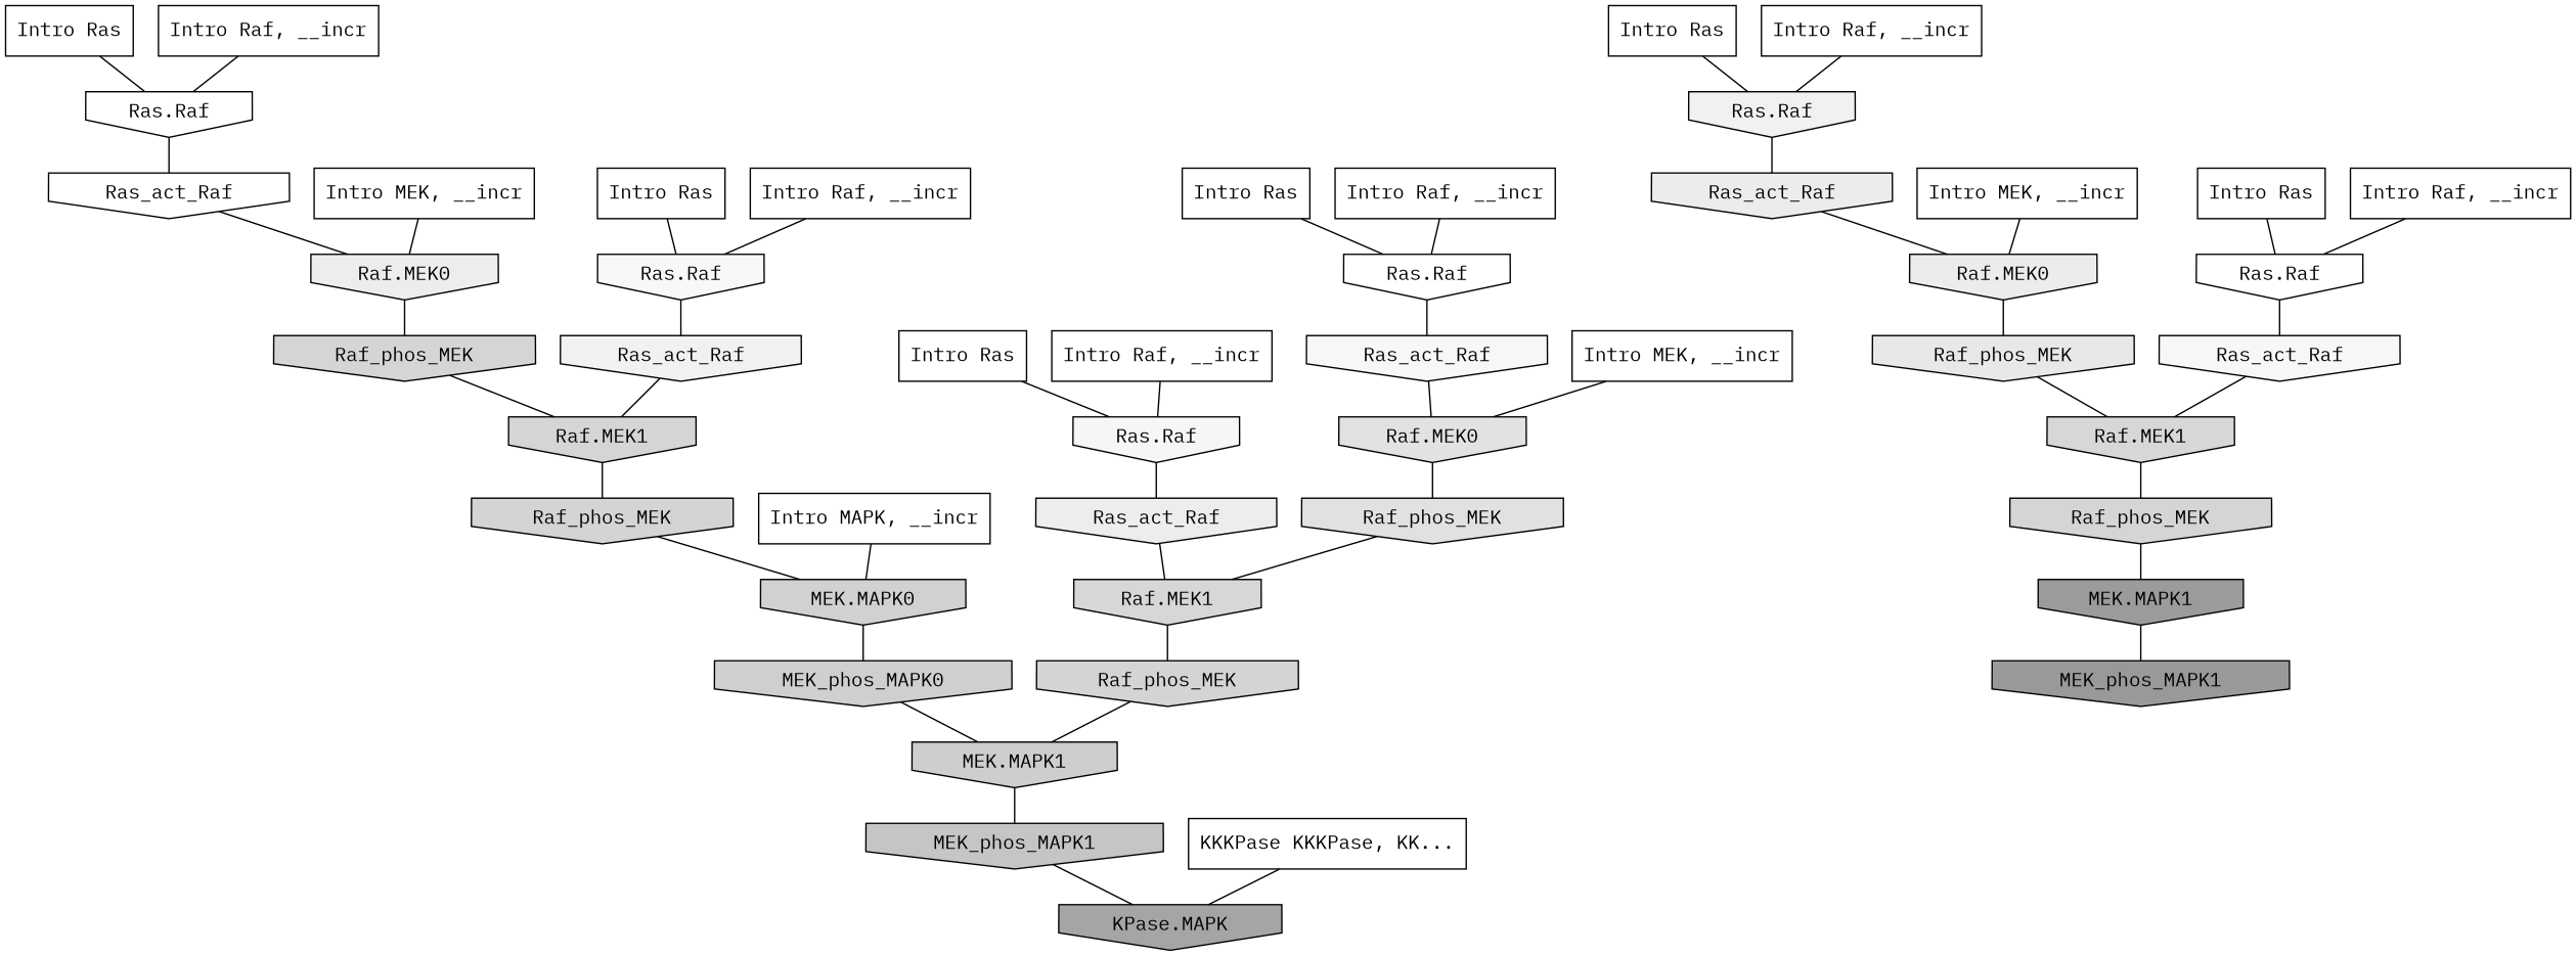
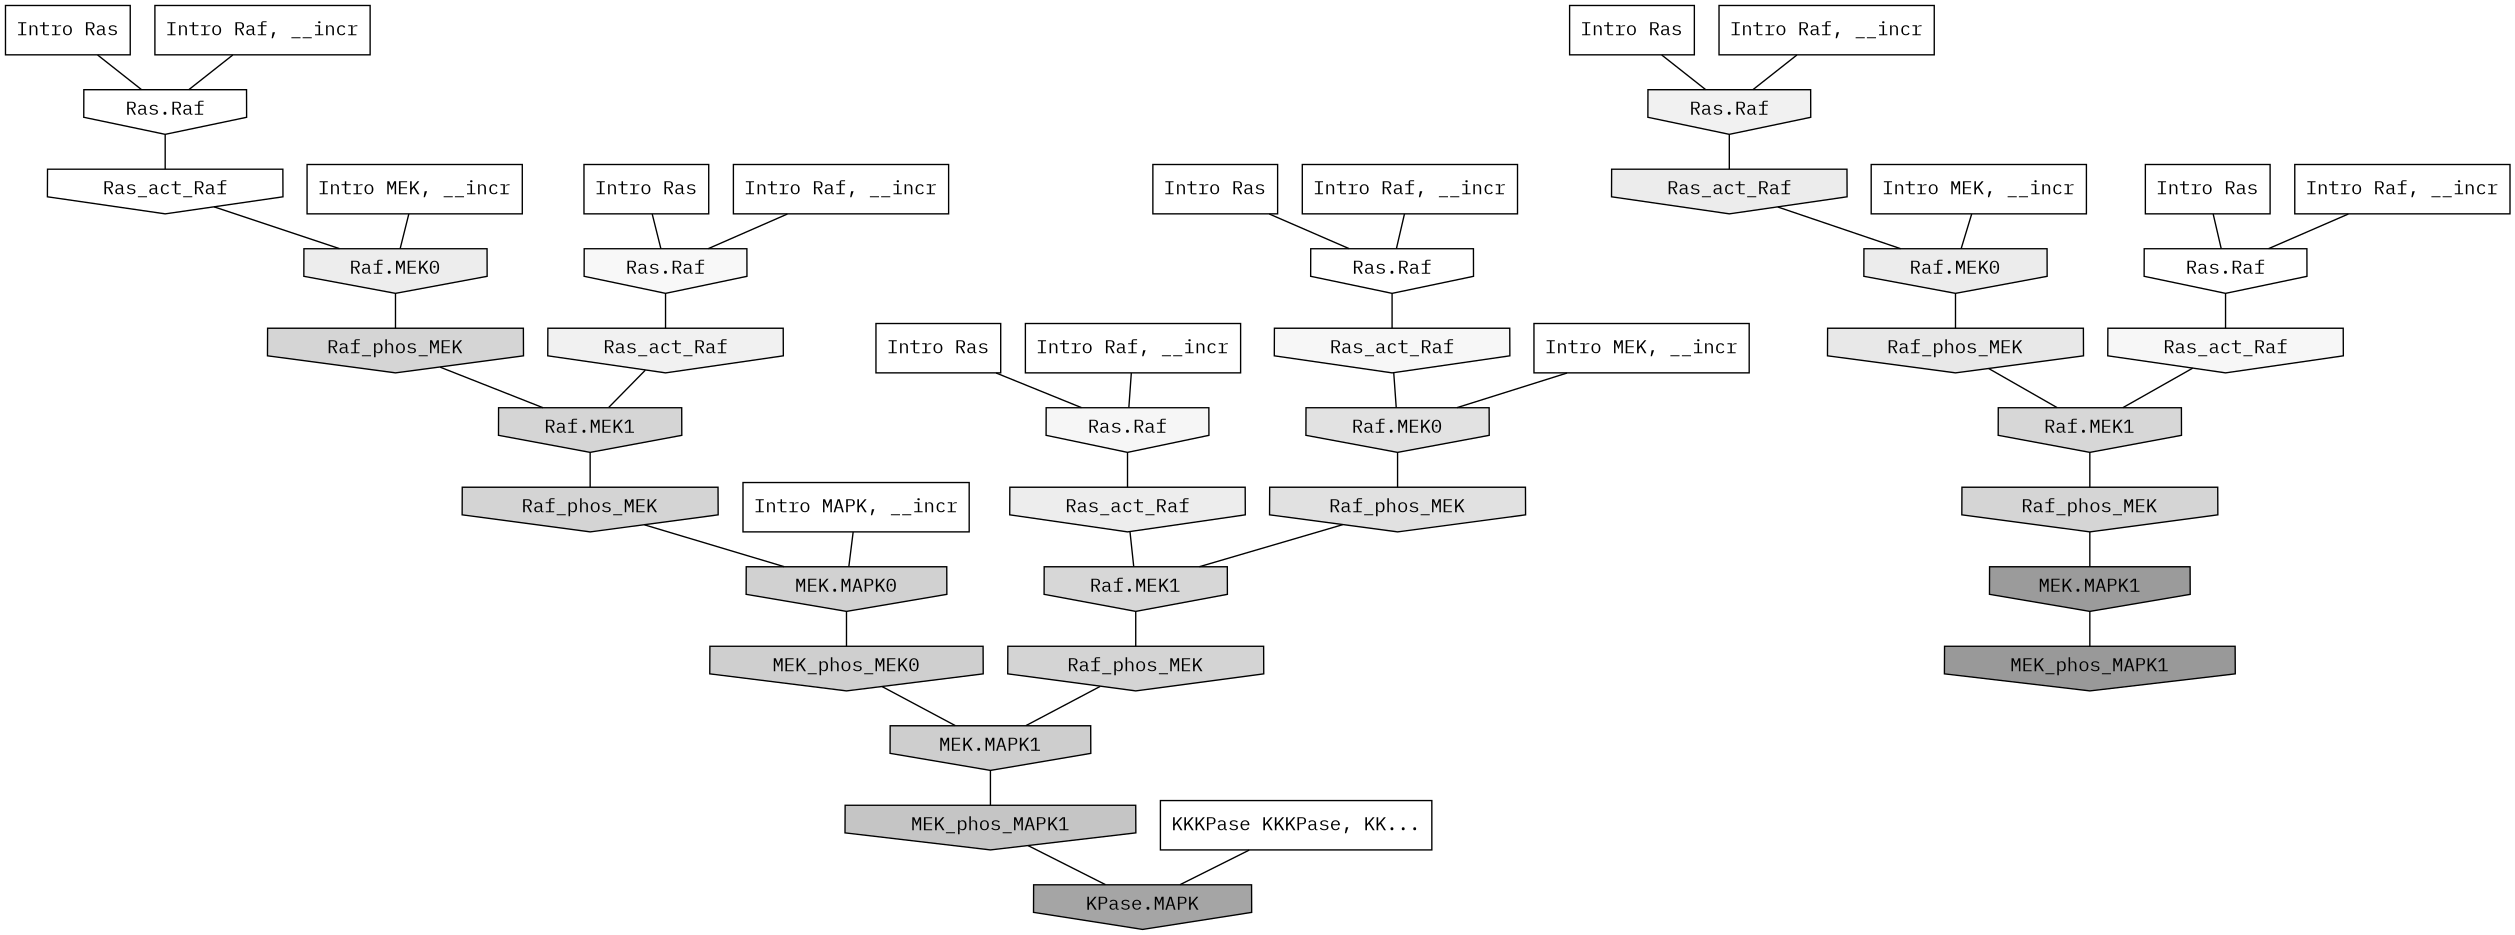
  digraph {
    fontname="IBM Plex Mono"
    rankdir=TB
    ranksep=0.30
    node [fillcolor="0.000 0.000 1.000" fontname="IBM Plex Mono" shape=invhouse style=filled]
    edge [color="0.000 0.000 0.000" dir=none fontname="IBM Plex Mono"]
    n1 [label="Intro Ras" shape=rectangle]
    n2 [fillcolor="0.000 0.000 0.971" label="Ras.Raf"]
    n3 [fillcolor="0.000 0.000 0.945" label=Ras_act_Raf]
    n4 [label="Intro Ras" shape=rectangle]
    n5 [label="Ras.Raf"]
    n6 [fillcolor="0.000 0.000 0.998" label=Ras_act_Raf]
    n7 [label="Intro Ras" shape=rectangle]
    n8 [fillcolor="0.000 0.000 0.944" label="Ras.Raf"]
    n9 [fillcolor="0.000 0.000 0.924" label=Ras_act_Raf]
    n10 [label="Intro Ras" shape=rectangle]
    n11 [label="Ras.Raf"]
    n12 [fillcolor="0.000 0.000 0.965" label=Ras_act_Raf]
    n13 [label="Intro Ras" shape=rectangle]
    n14 [fillcolor="0.000 0.000 0.962" label="Ras.Raf"]
    n15 [fillcolor="0.000 0.000 0.929" label=Ras_act_Raf]
    n16 [label="Intro Ras" shape=rectangle]
    n17 [label="Ras.Raf"]
    n18 [fillcolor="0.000 0.000 0.965" label=Ras_act_Raf]
    n19 [label="Intro Raf, __incr" shape=rectangle]
    n20 [label="Intro Raf, __incr" shape=rectangle]
    n21 [label="Intro Raf, __incr" shape=rectangle]
    n22 [label="Intro Raf, __incr" shape=rectangle]
    n23 [label="Intro Raf, __incr" shape=rectangle]
    n24 [label="Intro Raf, __incr" shape=rectangle]
    n25 [label="Intro MEK, __incr" shape=rectangle]
    n26 [fillcolor="0.000 0.000 0.884" label="Raf.MEK0"]
    n27 [fillcolor="0.000 0.000 0.881" label=Raf_phos_MEK]
    n28 [label="Intro MEK, __incr" shape=rectangle]
    n29 [fillcolor="0.000 0.000 0.924" label="Raf.MEK0"]
    n30 [fillcolor="0.000 0.000 0.907" label=Raf_phos_MEK]
    n31 [label="Intro MEK, __incr" shape=rectangle]
    n32 [fillcolor="0.000 0.000 0.928" label="Raf.MEK0"]
    n33 [fillcolor="0.000 0.000 0.835" label=Raf_phos_MEK]
    n34 [label="Intro MAPK, __incr" shape=rectangle]
    n35 [fillcolor="0.000 0.000 0.819" label="MEK.MAPK0"]
-   n36 [fillcolor="0.000 0.000 0.811" label=MEK_phos_MAPK0]
+   n36 [fillcolor="0.000 0.000 0.811" label=MEK_phos_MEK0]
    n37 [label="KKKPase KKKPase, KK..." shape=rectangle]
    n38 [fillcolor="0.000 0.000 0.645" label="KPase.MAPK"]
    n39 [fillcolor="0.000 0.000 0.842" label="Raf.MEK1"]
    n40 [fillcolor="0.000 0.000 0.835" label="Raf.MEK1"]
    n41 [fillcolor="0.000 0.000 0.833" label=Raf_phos_MEK]
    n42 [fillcolor="0.000 0.000 0.842" label="Raf.MEK1"]
    n43 [fillcolor="0.000 0.000 0.829" label=Raf_phos_MEK]
    n44 [fillcolor="0.000 0.000 0.829" label=Raf_phos_MEK]
    n45 [fillcolor="0.000 0.000 0.609" label="MEK.MAPK1"]
    n46 [fillcolor="0.000 0.000 0.806" label="MEK.MAPK1"]
    n47 [fillcolor="0.000 0.000 0.600" label=MEK_phos_MAPK1]
    n48 [fillcolor="0.000 0.000 0.773" label=MEK_phos_MAPK1]
    n1 -> n2
    n2 -> n3
    n3 -> n40
    n4 -> n5
    n5 -> n6
    n6 -> n32
    n7 -> n8
    n8 -> n9
    n9 -> n29
    n10 -> n11
    n11 -> n12
    n12 -> n26
    n13 -> n14
    n14 -> n15
    n15 -> n42
    n16 -> n17
    n17 -> n18
    n18 -> n39
    n19 -> n11
    n20 -> n17
    n21 -> n5
    n22 -> n8
    n23 -> n14
    n24 -> n2
    n25 -> n26
    n26 -> n27
    n27 -> n42
    n28 -> n29
    n29 -> n30
    n30 -> n39
    n31 -> n32
    n32 -> n33
    n33 -> n40
    n34 -> n35
    n35 -> n36
    n36 -> n46
    n37 -> n38
    n39 -> n41
    n40 -> n43
    n41 -> n45
    n42 -> n44
    n43 -> n35
    n44 -> n46
    n45 -> n47
    n46 -> n48
    n48 -> n38
  }
